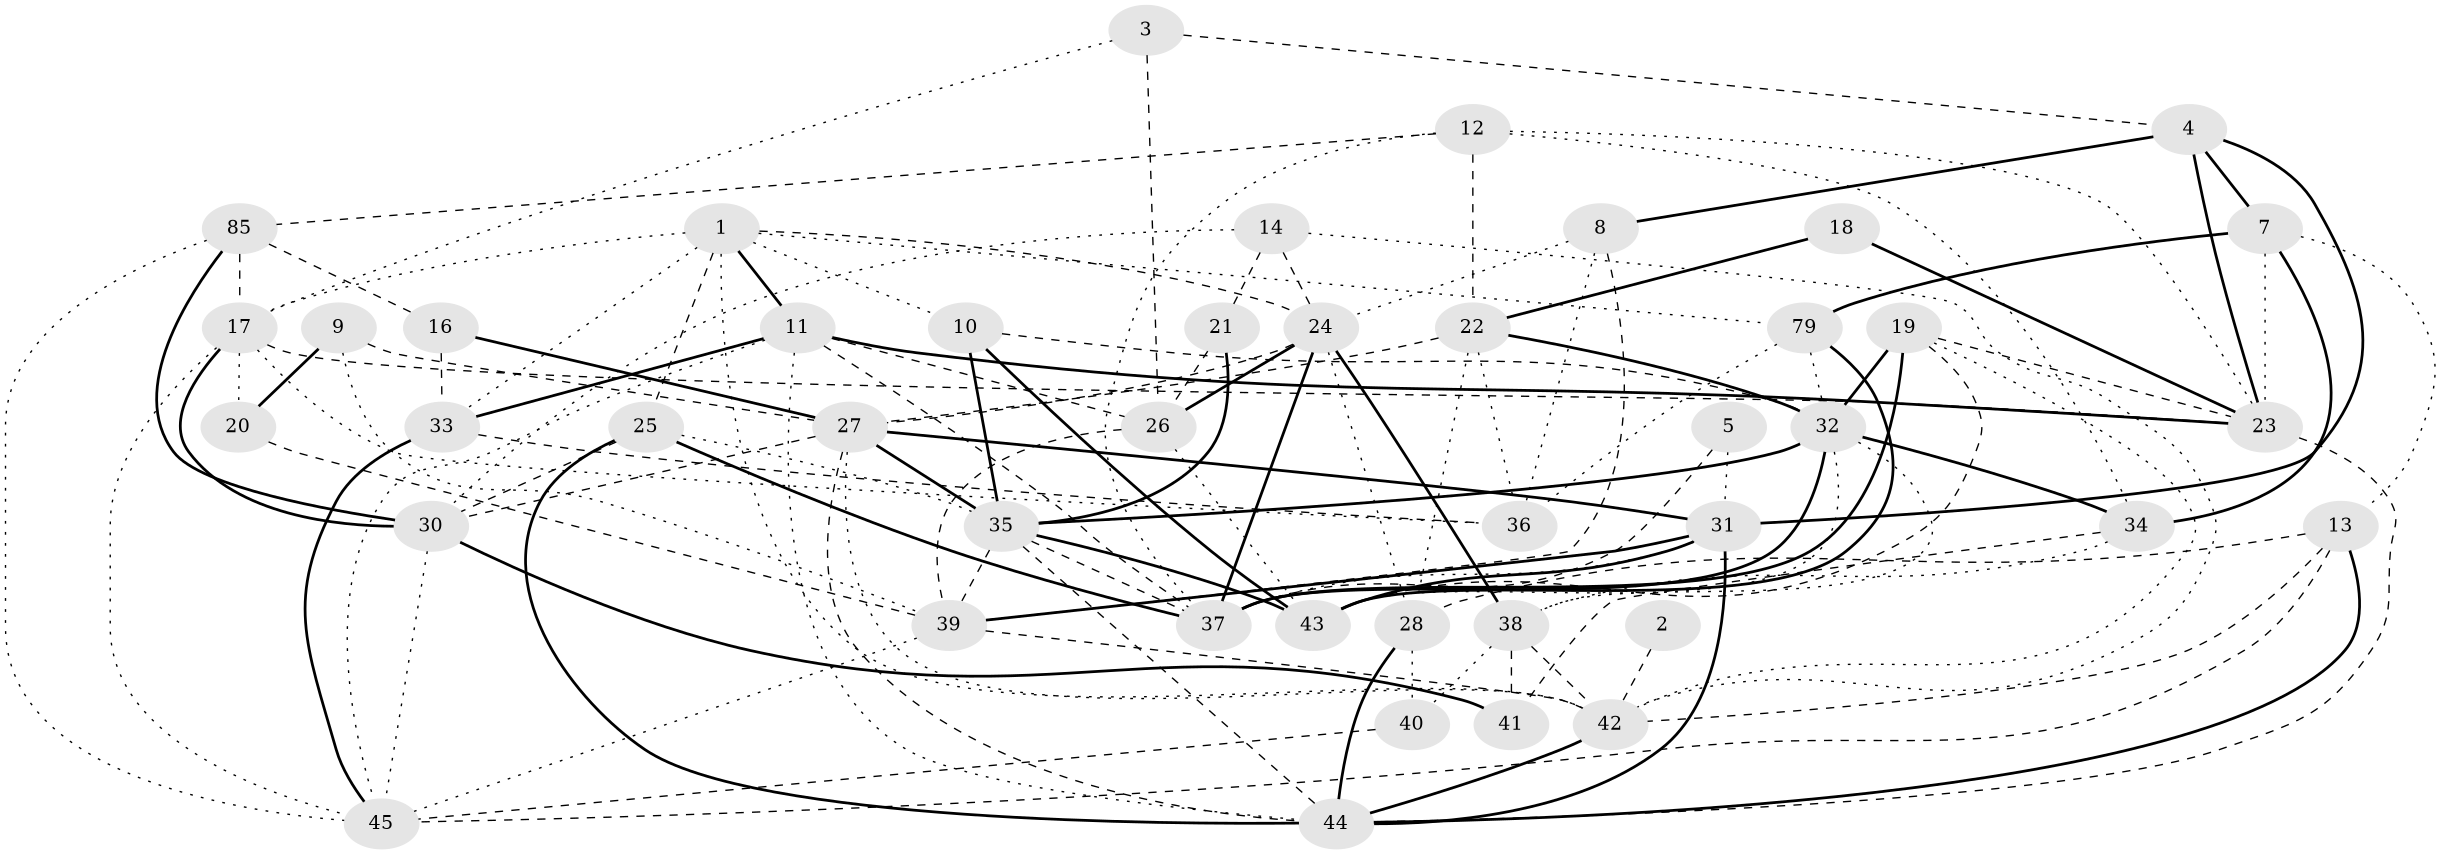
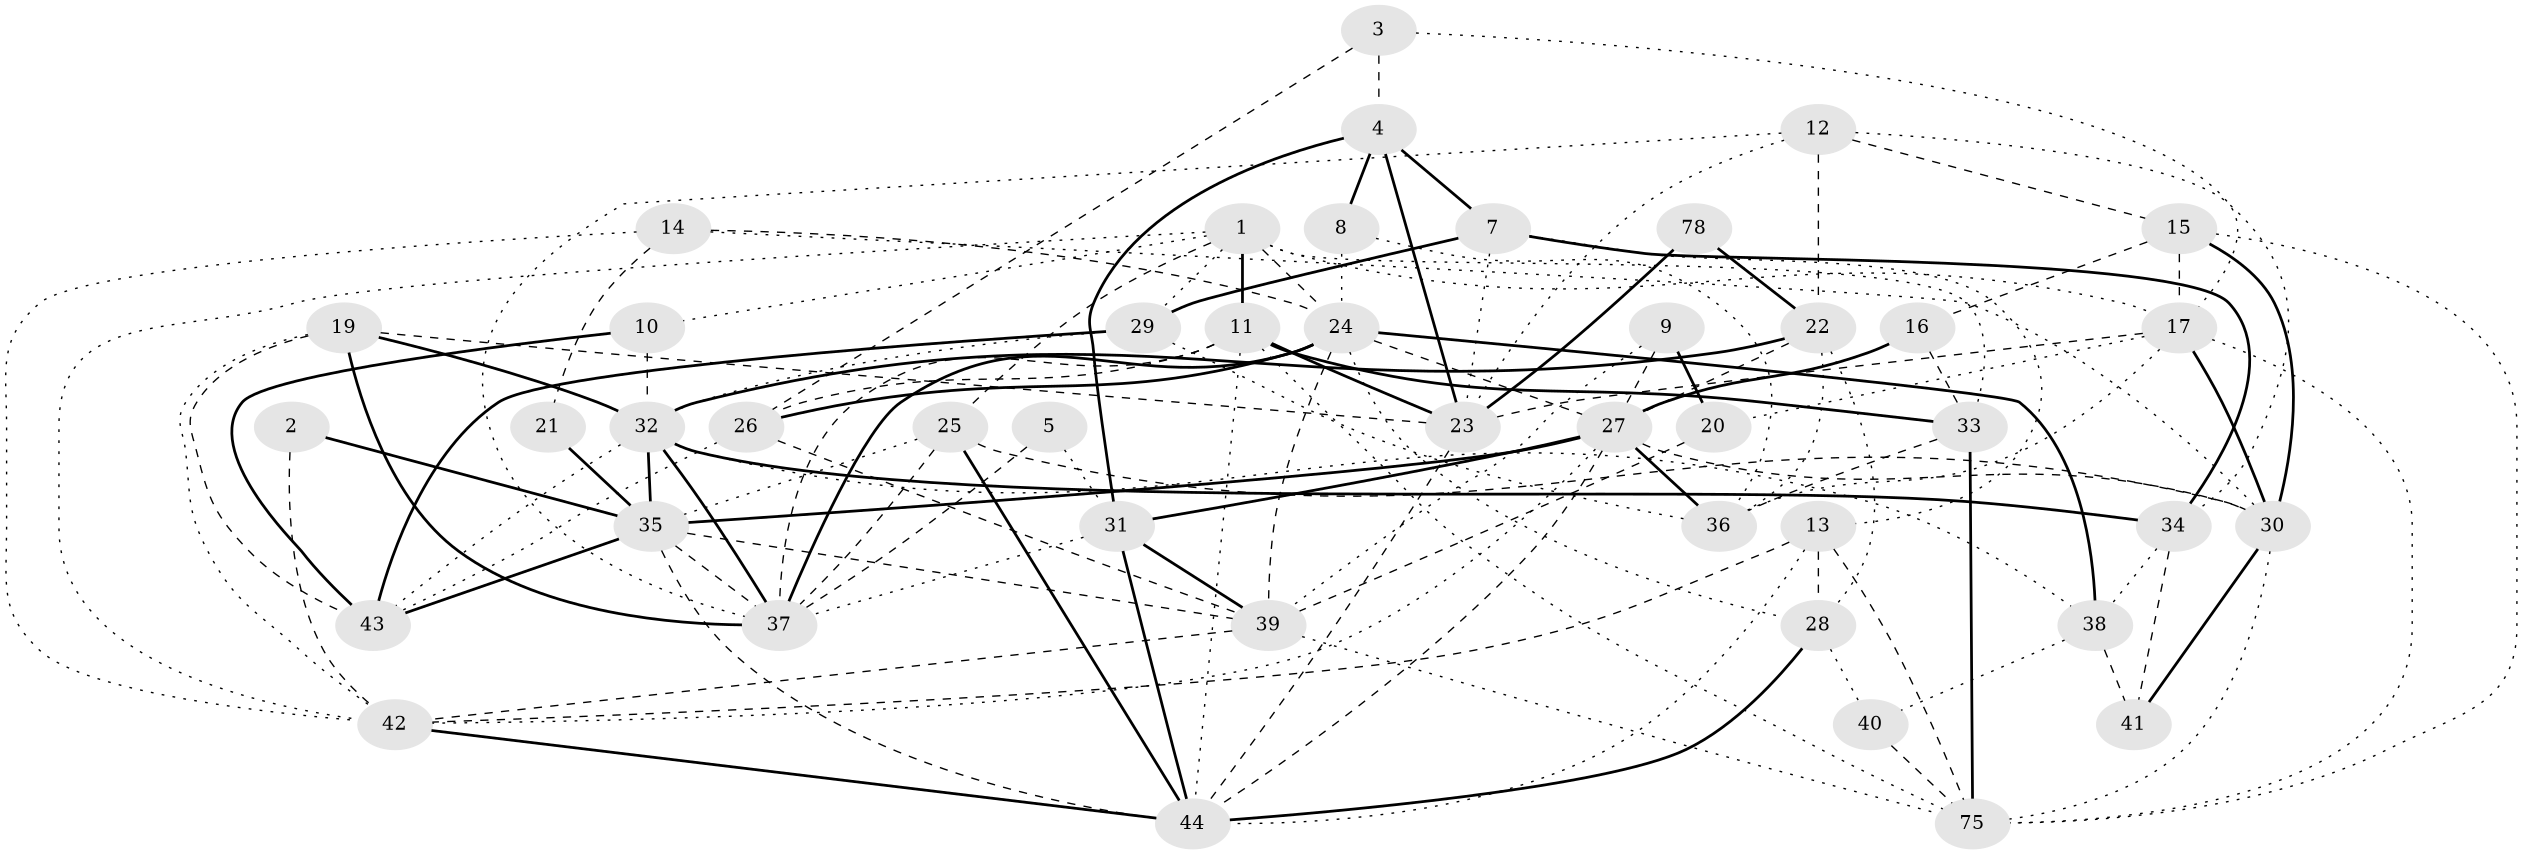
  graph {
    node [color=gray90 style=filled]
    edge [style=dashed weight=1.0]
    1
    10
    11
    17
    24
    25
-   29 [label=79]
+   29
    33
    42
    43
    32
    26
    23
    37
    44
-   45
+   45 [label=75]
    36
    20
    30
    27
    28
    38
    35
    2
    39
    3
    4
    7
    8
    31
    13
    34
    5
    41
    9
    12
-   15 [label=85]
+   15
    22
    16
    40
    14
    21
-   18
+   18 [label=78]
    19
    1 -- 10 [style=dotted]
    1 -- 11 [style=bold]
    1 -- 17 [style=dotted]
    1 -- 24
    1 -- 25
    1 -- 29 [style=dotted]
    1 -- 33 [style=dotted weight=2.0]
    1 -- 42 [style=dotted]
    10 -- 43 [style=bold]
    10 -- 32
    11 -- 33 [style=bold]
    11 -- 26
    11 -- 23 [style=bold]
    11 -- 37
    11 -- 44 [style=dotted]
    11 -- 45 [style=dotted]
    17 -- 23
    17 -- 45 [style=dotted]
    17 -- 36 [style=dotted]
    17 -- 20 [style=dotted]
    17 -- 30 [style=bold]
    24 -- 26 [style=bold]
    24 -- 37 [style=bold]
    24 -- 27
    24 -- 28 [style=dotted]
    24 -- 38 [style=bold]
-   25 -- 37 [style=bold]
+   25 -- 37
    25 -- 44 [style=bold]
    25 -- 30
    25 -- 35 [style=dotted]
    29 -- 43 [style=bold]
    29 -- 32 [style=dotted]
    29 -- 36 [style=dotted]
    33 -- 45 [style=bold]
    33 -- 36
    42 -- 44 [style=bold]
    32 -- 43 [style=dotted]
    32 -- 37 [style=bold]
    32 -- 38 [style=dotted]
    32 -- 35 [style=bold]
    32 -- 34 [style=bold]
    26 -- 43 [style=dotted]
    26 -- 39
    23 -- 44
    20 -- 39
    30 -- 45 [style=dotted]
    30 -- 41 [style=bold]
    27 -- 42 [style=dotted]
    27 -- 44
+   27 -- 36 [style=bold]
    27 -- 30
    27 -- 35 [style=bold]
    27 -- 31 [style=bold]
    28 -- 44 [style=bold]
    28 -- 40 [style=dotted]
-   38 -- 42
    38 -- 41 [weight=2.0]
    38 -- 40 [style=dotted]
    35 -- 43 [style=bold]
    35 -- 37
    35 -- 44
    35 -- 39
    2 -- 42
-   10 -- 35 [style=bold]
+   2 -- 35 [style=bold]
    39 -- 42
    39 -- 45 [style=dotted]
    3 -- 17 [style=dotted]
    3 -- 26
    3 -- 4
    4 -- 23 [style=bold]
    4 -- 7 [style=bold]
    4 -- 8 [style=bold]
    4 -- 31 [style=bold]
    7 -- 29 [style=bold]
    7 -- 23 [style=dotted]
    7 -- 13 [style=dotted]
    7 -- 34 [style=bold]
    8 -- 24 [style=dotted]
    8 -- 36 [style=dotted]
-   8 -- 39
-   31 -- 43 [style=bold]
+   24 -- 39
    31 -- 37 [style=dotted]
    31 -- 44 [style=bold]
    31 -- 39 [style=bold]
    13 -- 42
-   13 -- 44 [style=bold]
+   13 -- 44 [style=dotted]
    13 -- 45
    13 -- 28
    34 -- 38 [style=dotted]
    34 -- 41
    5 -- 37
    5 -- 31 [style=dotted]
    9 -- 20 [style=bold]
    9 -- 27
    9 -- 39 [style=dotted]
    12 -- 23 [style=dotted]
    12 -- 37 [style=dotted]
    12 -- 34 [style=dotted]
    12 -- 15
    12 -- 22
    15 -- 17
    15 -- 45 [style=dotted]
    15 -- 30 [style=bold]
    15 -- 16
    22 -- 32 [style=bold]
    22 -- 36 [style=dotted]
    22 -- 27
    22 -- 28 [style=dotted]
    16 -- 33
    16 -- 27 [style=bold]
    40 -- 45
    14 -- 24
    14 -- 42 [style=dotted]
    14 -- 30 [style=dotted]
    14 -- 21
-   21 -- 26
    21 -- 35 [style=bold]
    18 -- 23 [style=bold]
    18 -- 22 [style=bold]
    19 -- 42 [style=dotted]
    19 -- 43
    19 -- 32 [style=bold]
    19 -- 23
    19 -- 37 [style=bold]
  }
